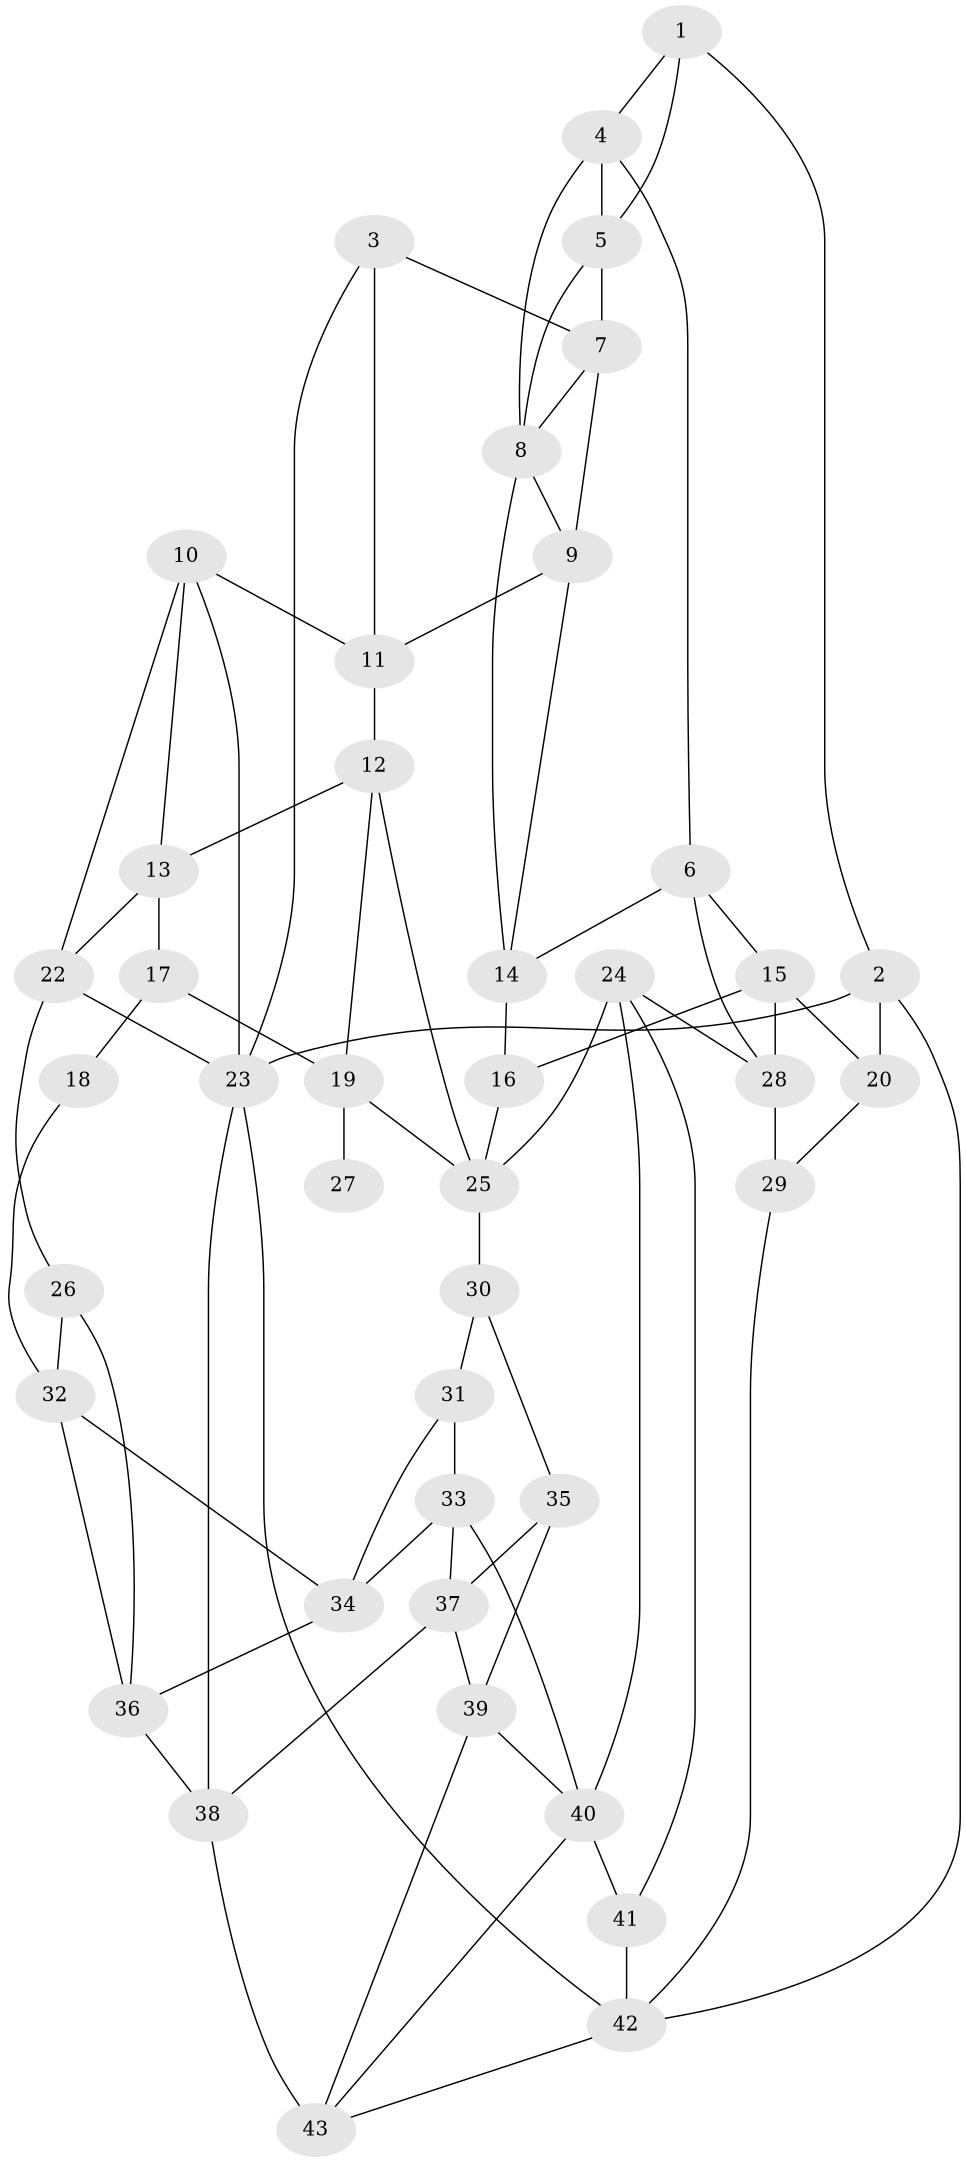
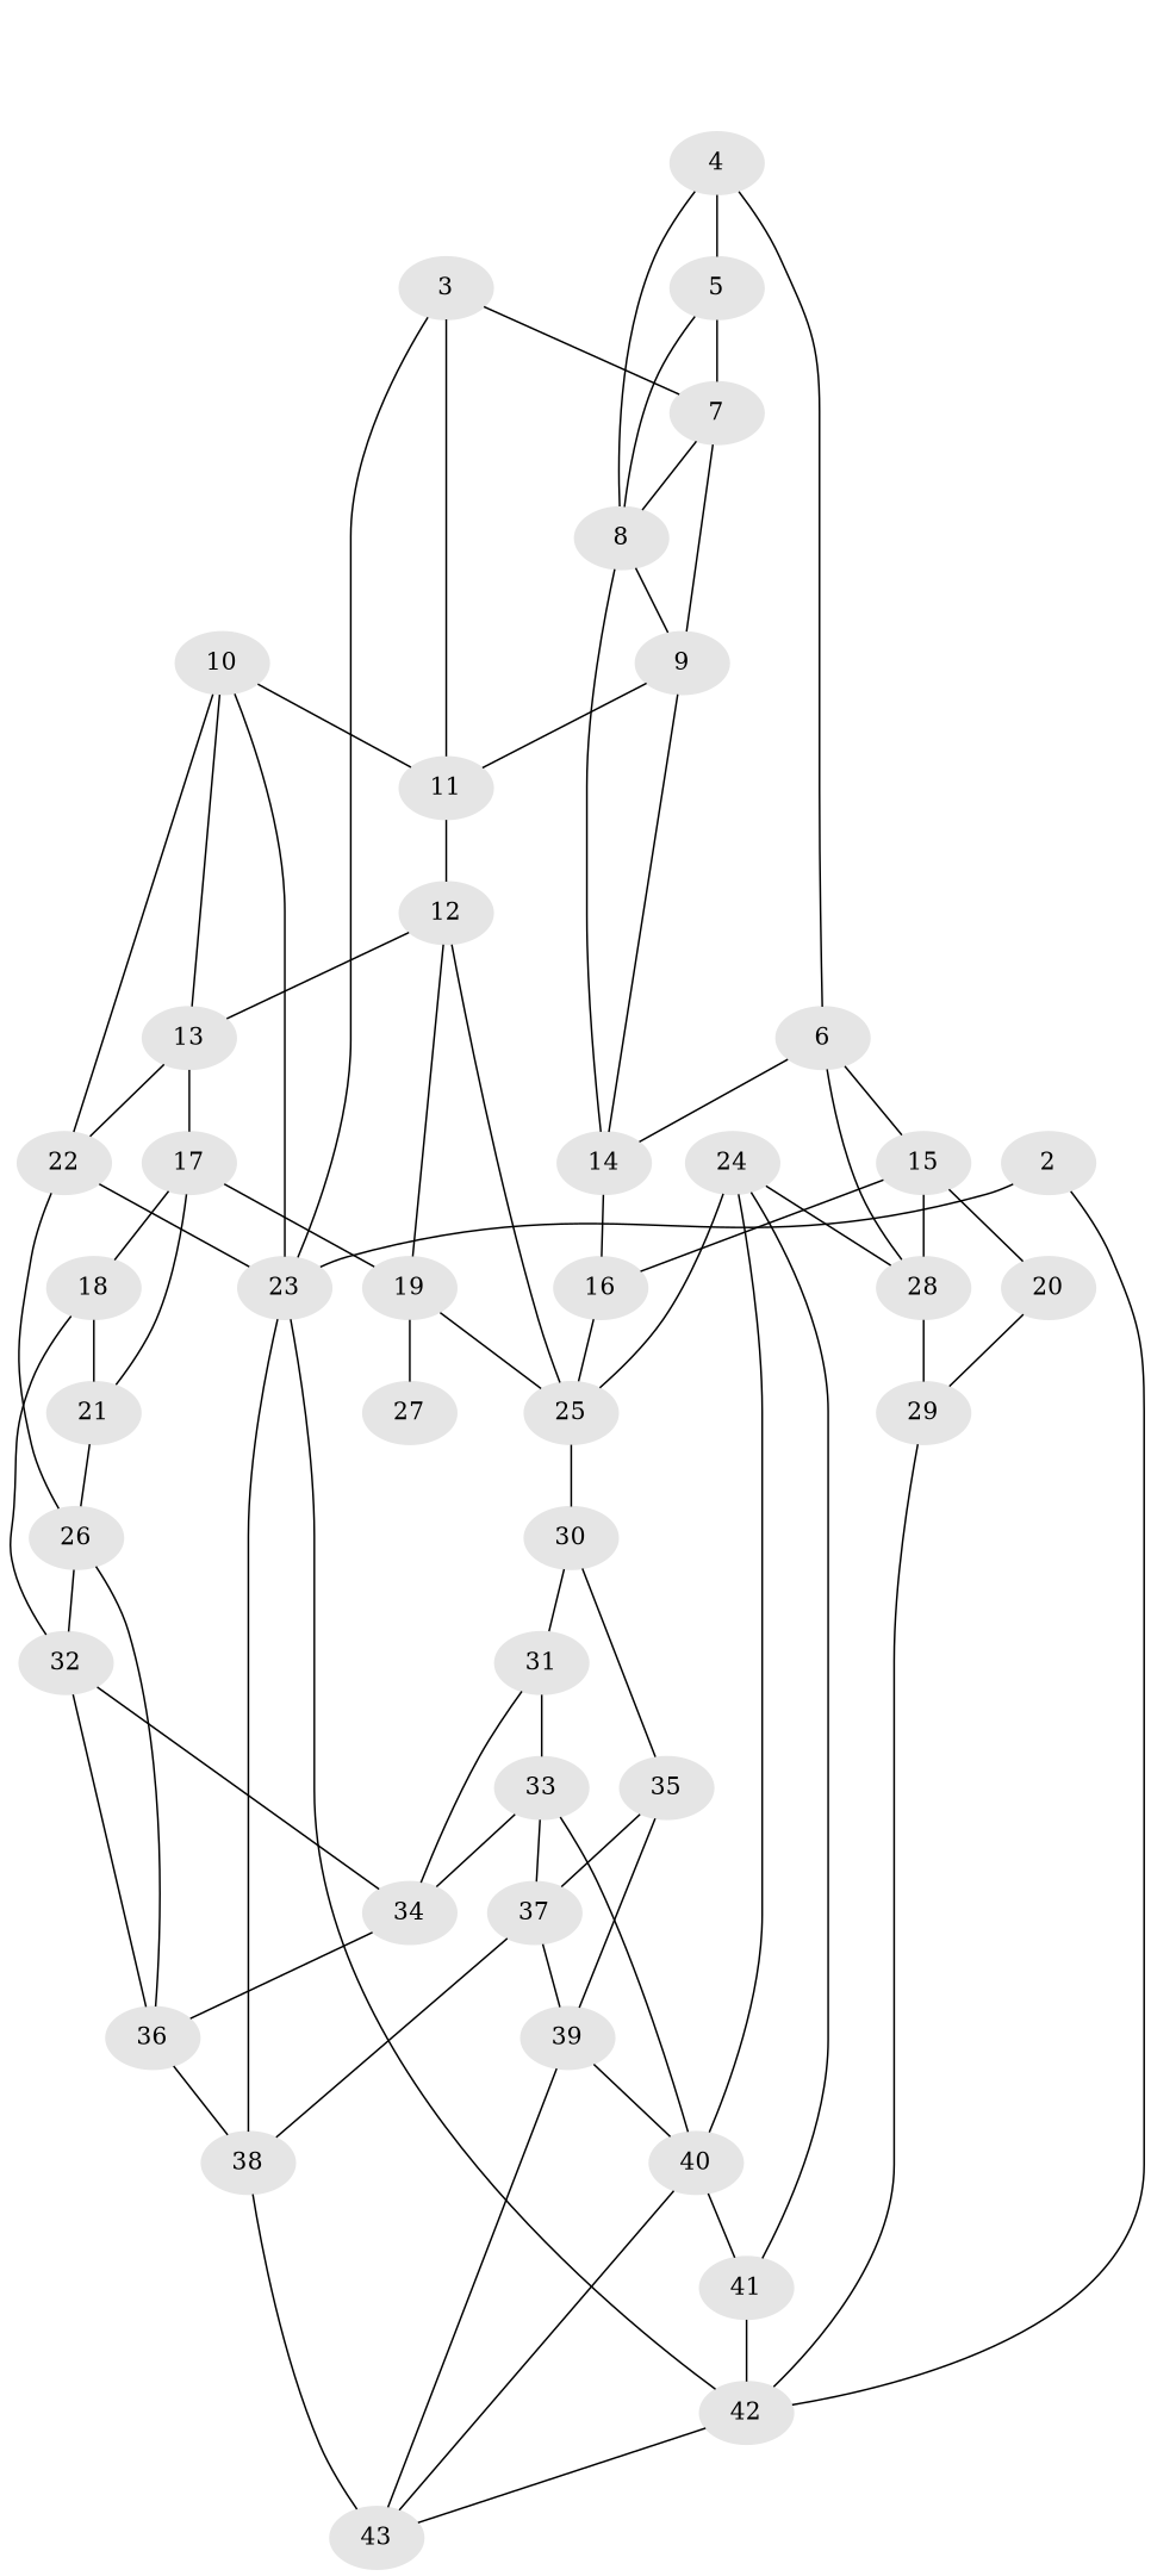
  graph {
    node [color=gray90 style=filled]
    edge [weight=1.0]
-   1
    2
    4
    5
    20
    23
    42
    6
    8
    7
    29
    38
    43
    3
    11
    9
    12
    14
    15
    28
    16
    10
    13
    22
    17
    26
    19
    25
    27
    30
    18
+   21
    32
    36
    34
    24
    40
    41
    31
    35
    33
    37
    39
-   1 -- 2
-   1 -- 4
-   1 -- 5
-   2 -- 20
    2 -- 23
    2 -- 42
    4 -- 5
    4 -- 6
    4 -- 8
    5 -- 8
    5 -- 7
    20 -- 29
    23 -- 42
    23 -- 38
    42 -- 43
    6 -- 14
    6 -- 15
    6 -- 28
    8 -- 9
    8 -- 14
    7 -- 8
    7 -- 9
    29 -- 42
    38 -- 43
    3 -- 23
    3 -- 7
    3 -- 11
    11 -- 12
    9 -- 11
    9 -- 14
    12 -- 13
    12 -- 19
    12 -- 25
    14 -- 16
    15 -- 20
    15 -- 28 [weight=2.0]
    15 -- 16
    28 -- 29
    16 -- 25
    10 -- 23
    10 -- 11
    10 -- 13
    10 -- 22
    13 -- 22
    13 -- 17
    22 -- 23
    22 -- 26
    17 -- 19
    17 -- 18
+   17 -- 21
    26 -- 32
    26 -- 36
    19 -- 25
    19 -- 27 [weight=2.0]
    25 -- 30
    30 -- 31
    30 -- 35
+   18 -- 21
    18 -- 32
+   21 -- 26
    32 -- 36
    32 -- 34
    36 -- 38
    34 -- 36
    24 -- 28
    24 -- 25
    24 -- 40
    24 -- 41
    40 -- 43
    40 -- 41
    41 -- 42 [weight=2.0]
    31 -- 34
    31 -- 33
    35 -- 37
    35 -- 39
    33 -- 34
    33 -- 40
    33 -- 37
    37 -- 38
    37 -- 39
    39 -- 43
    39 -- 40
  }
